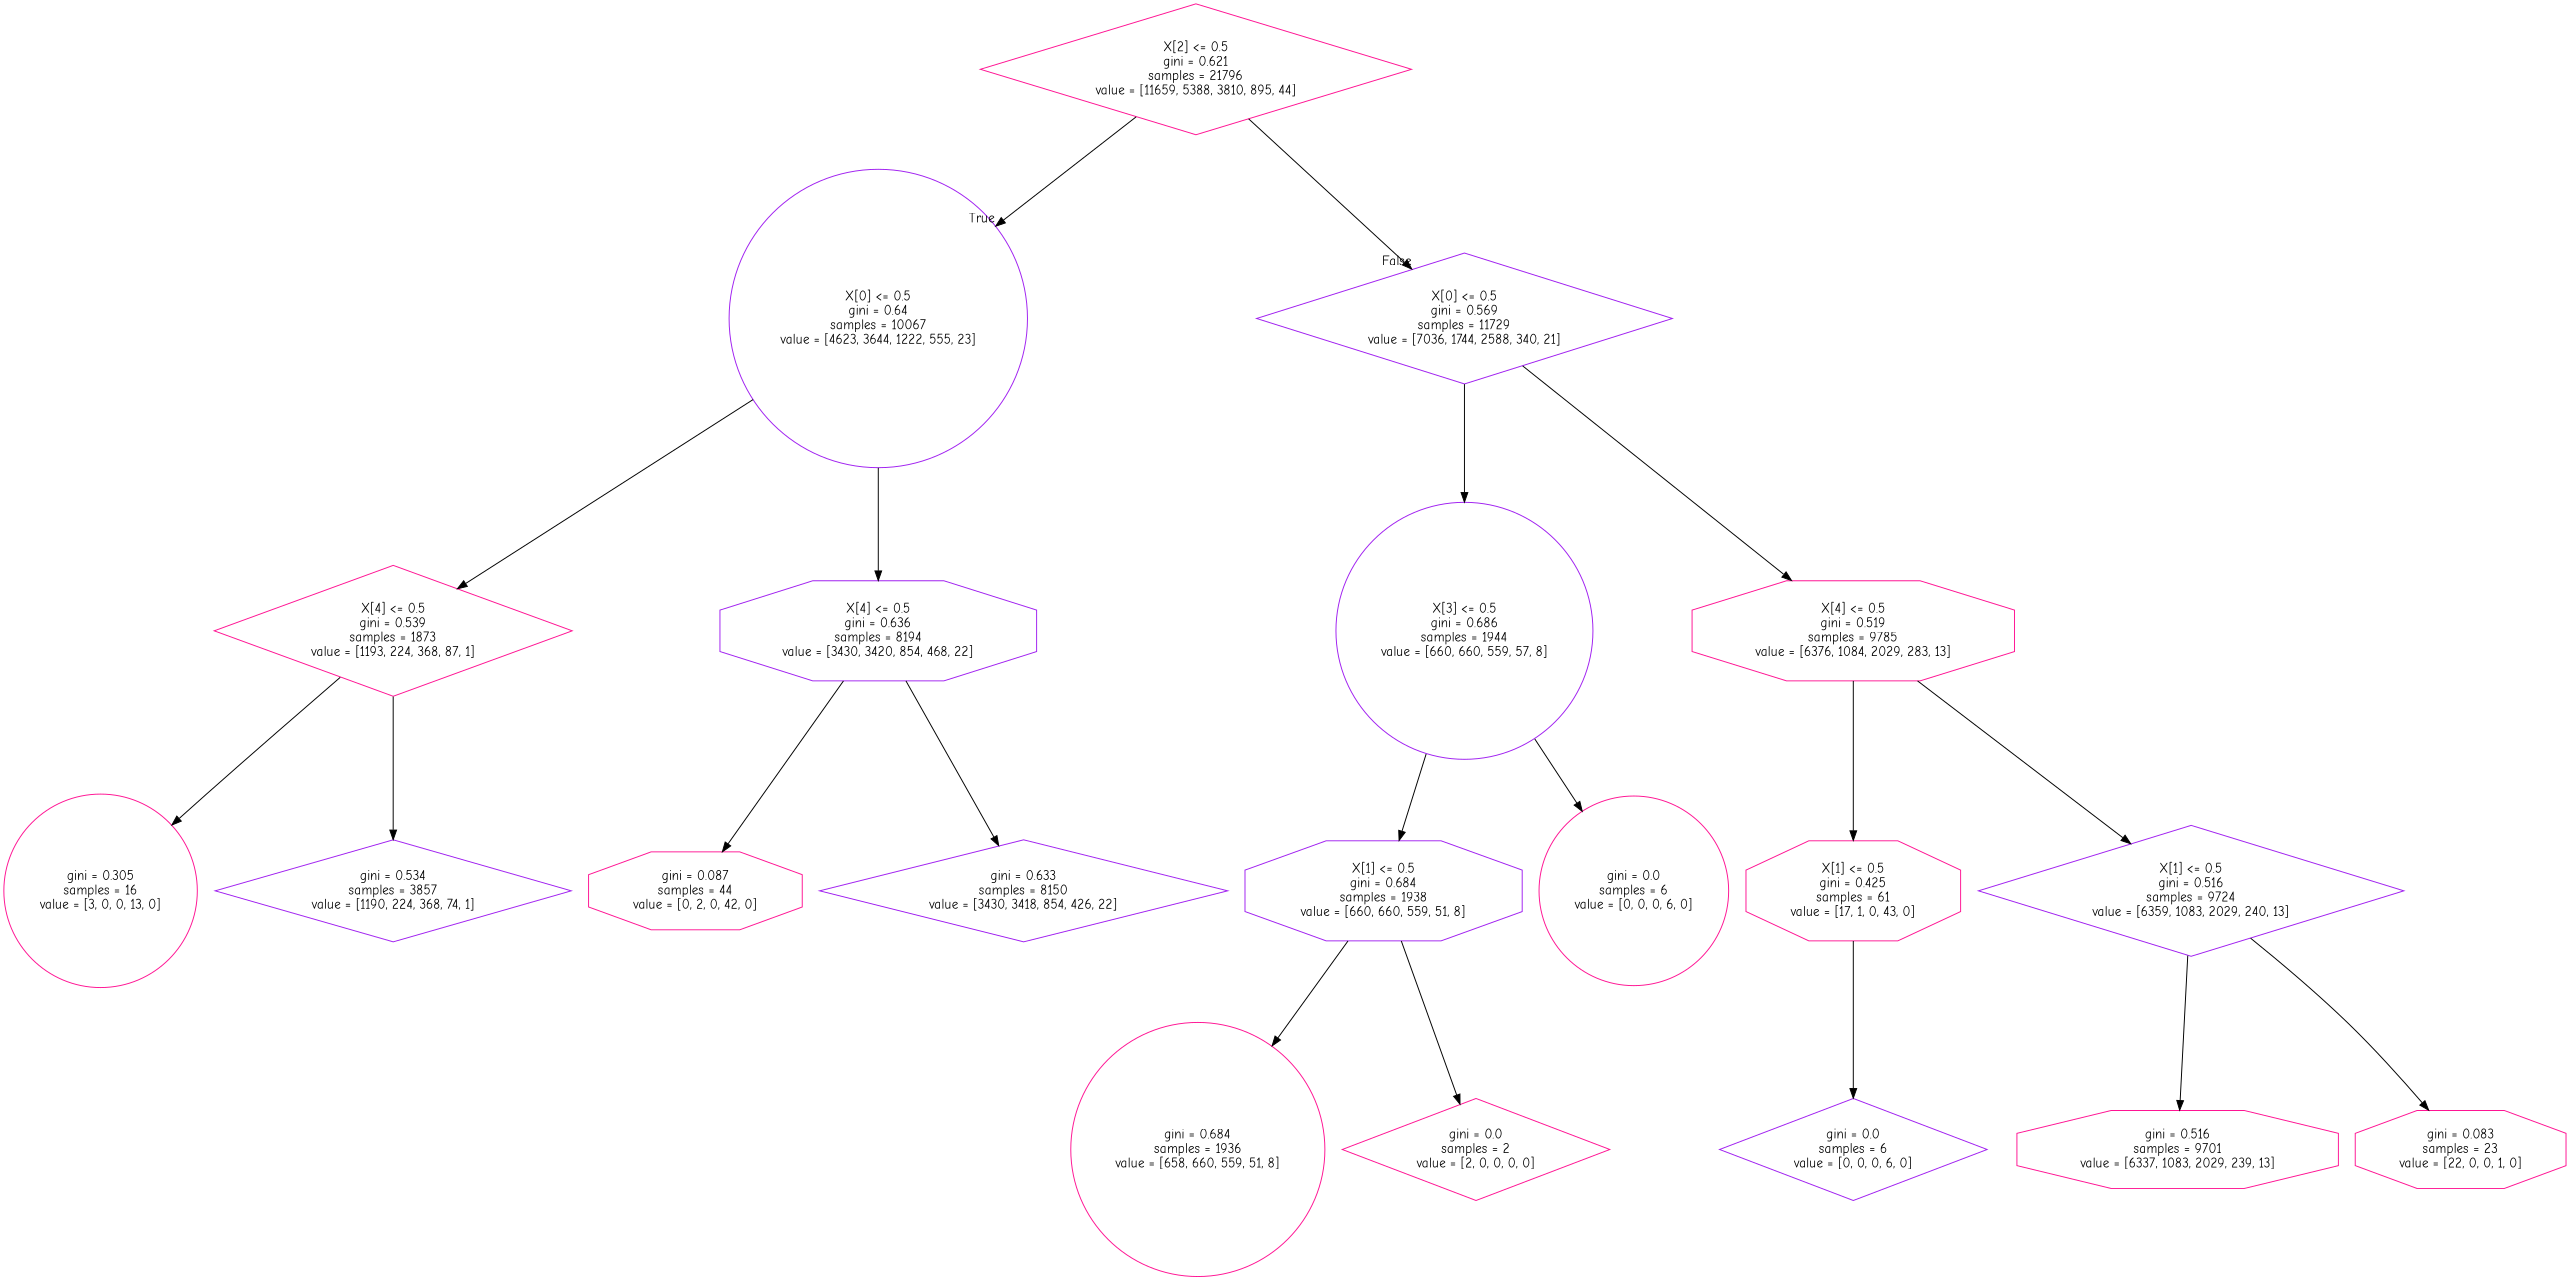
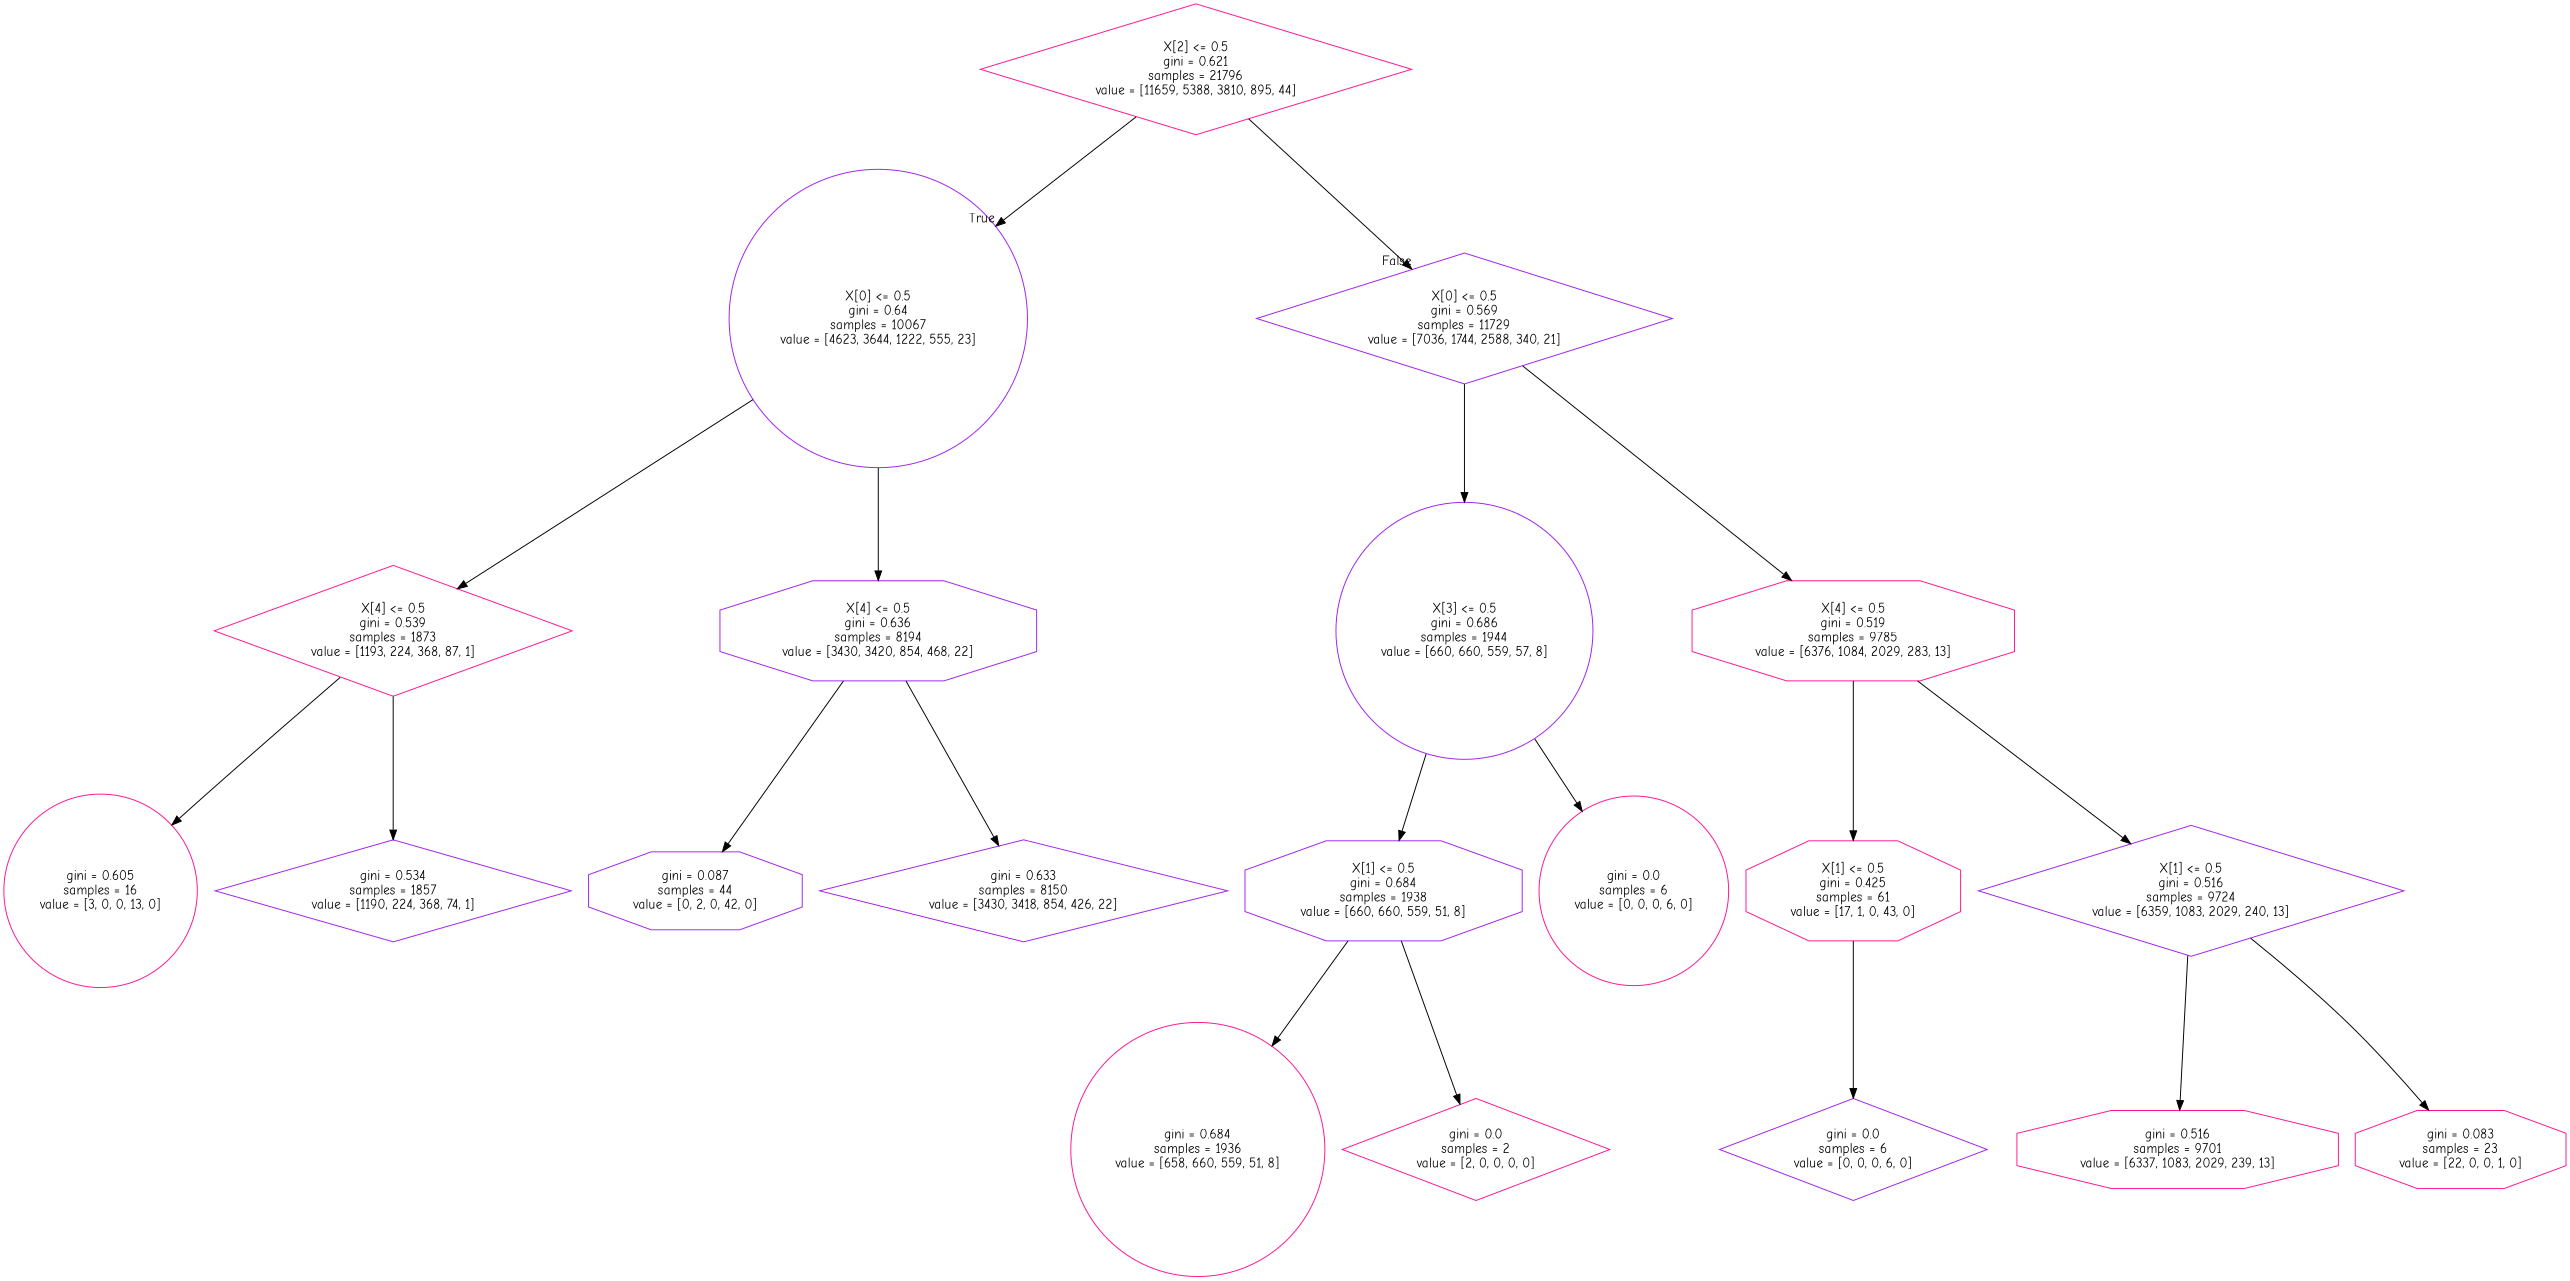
  digraph {
    fontname="Comic Neue"
    node [color=deeppink fontname="Comic Neue" shape=diamond]
    edge [fontname="Comic Neue"]
    n1 [label="X[2] <= 0.5\ngini = 0.621\nsamples = 21796\nvalue = [11659, 5388, 3810, 895, 44]"]
    n2 [color=purple label="X[0] <= 0.5\ngini = 0.64\nsamples = 10067\nvalue = [4623, 3644, 1222, 555, 23]" shape=circle]
    n3 [color=purple label="X[0] <= 0.5\ngini = 0.569\nsamples = 11729\nvalue = [7036, 1744, 2588, 340, 21]"]
    n4 [label="X[4] <= 0.5\ngini = 0.539\nsamples = 1873\nvalue = [1193, 224, 368, 87, 1]"]
    n5 [color=purple label="X[4] <= 0.5\ngini = 0.636\nsamples = 8194\nvalue = [3430, 3420, 854, 468, 22]" shape=octagon]
    n6 [color=purple label="X[3] <= 0.5\ngini = 0.686\nsamples = 1944\nvalue = [660, 660, 559, 57, 8]" shape=circle]
    n7 [label="X[4] <= 0.5\ngini = 0.519\nsamples = 9785\nvalue = [6376, 1084, 2029, 283, 13]" shape=octagon]
-   n8 [label="gini = 0.305\nsamples = 16\nvalue = [3, 0, 0, 13, 0]" shape=circle]
-   n9 [color=purple label="gini = 0.534\nsamples = 3857\nvalue = [1190, 224, 368, 74, 1]"]
-   n10 [label="gini = 0.087\nsamples = 44\nvalue = [0, 2, 0, 42, 0]" shape=octagon]
+   n8 [label="gini = 0.605\nsamples = 16\nvalue = [3, 0, 0, 13, 0]" shape=circle]
+   n9 [color=purple label="gini = 0.534\nsamples = 1857\nvalue = [1190, 224, 368, 74, 1]"]
+   n10 [color=purple label="gini = 0.087\nsamples = 44\nvalue = [0, 2, 0, 42, 0]" shape=octagon]
    n11 [color=purple label="gini = 0.633\nsamples = 8150\nvalue = [3430, 3418, 854, 426, 22]"]
    n12 [color=purple label="X[1] <= 0.5\ngini = 0.684\nsamples = 1938\nvalue = [660, 660, 559, 51, 8]" shape=octagon]
    n13 [label="gini = 0.0\nsamples = 6\nvalue = [0, 0, 0, 6, 0]" shape=circle]
    n14 [label="X[1] <= 0.5\ngini = 0.425\nsamples = 61\nvalue = [17, 1, 0, 43, 0]" shape=octagon]
    n15 [color=purple label="X[1] <= 0.5\ngini = 0.516\nsamples = 9724\nvalue = [6359, 1083, 2029, 240, 13]"]
    n16 [label="gini = 0.684\nsamples = 1936\nvalue = [658, 660, 559, 51, 8]" shape=circle]
    n17 [label="gini = 0.0\nsamples = 2\nvalue = [2, 0, 0, 0, 0]"]
    n18 [color=purple label="gini = 0.0\nsamples = 6\nvalue = [0, 0, 0, 6, 0]"]
    n19 [label="gini = 0.516\nsamples = 9701\nvalue = [6337, 1083, 2029, 239, 13]" shape=octagon]
    n20 [label="gini = 0.083\nsamples = 23\nvalue = [22, 0, 0, 1, 0]" shape=octagon]
    n1 -> n2 [headlabel=True labelangle=45 labeldistance=2.5]
    n1 -> n3 [headlabel=False labelangle=-45 labeldistance=2.5]
    n2 -> n4
    n2 -> n5
    n3 -> n6
    n3 -> n7
    n4 -> n8
    n4 -> n9
    n5 -> n10
    n5 -> n11
    n6 -> n12
    n6 -> n13
    n7 -> n14
    n7 -> n15
    n12 -> n16
    n12 -> n17
    n14 -> n18
    n15 -> n19
    n15 -> n20
  }
